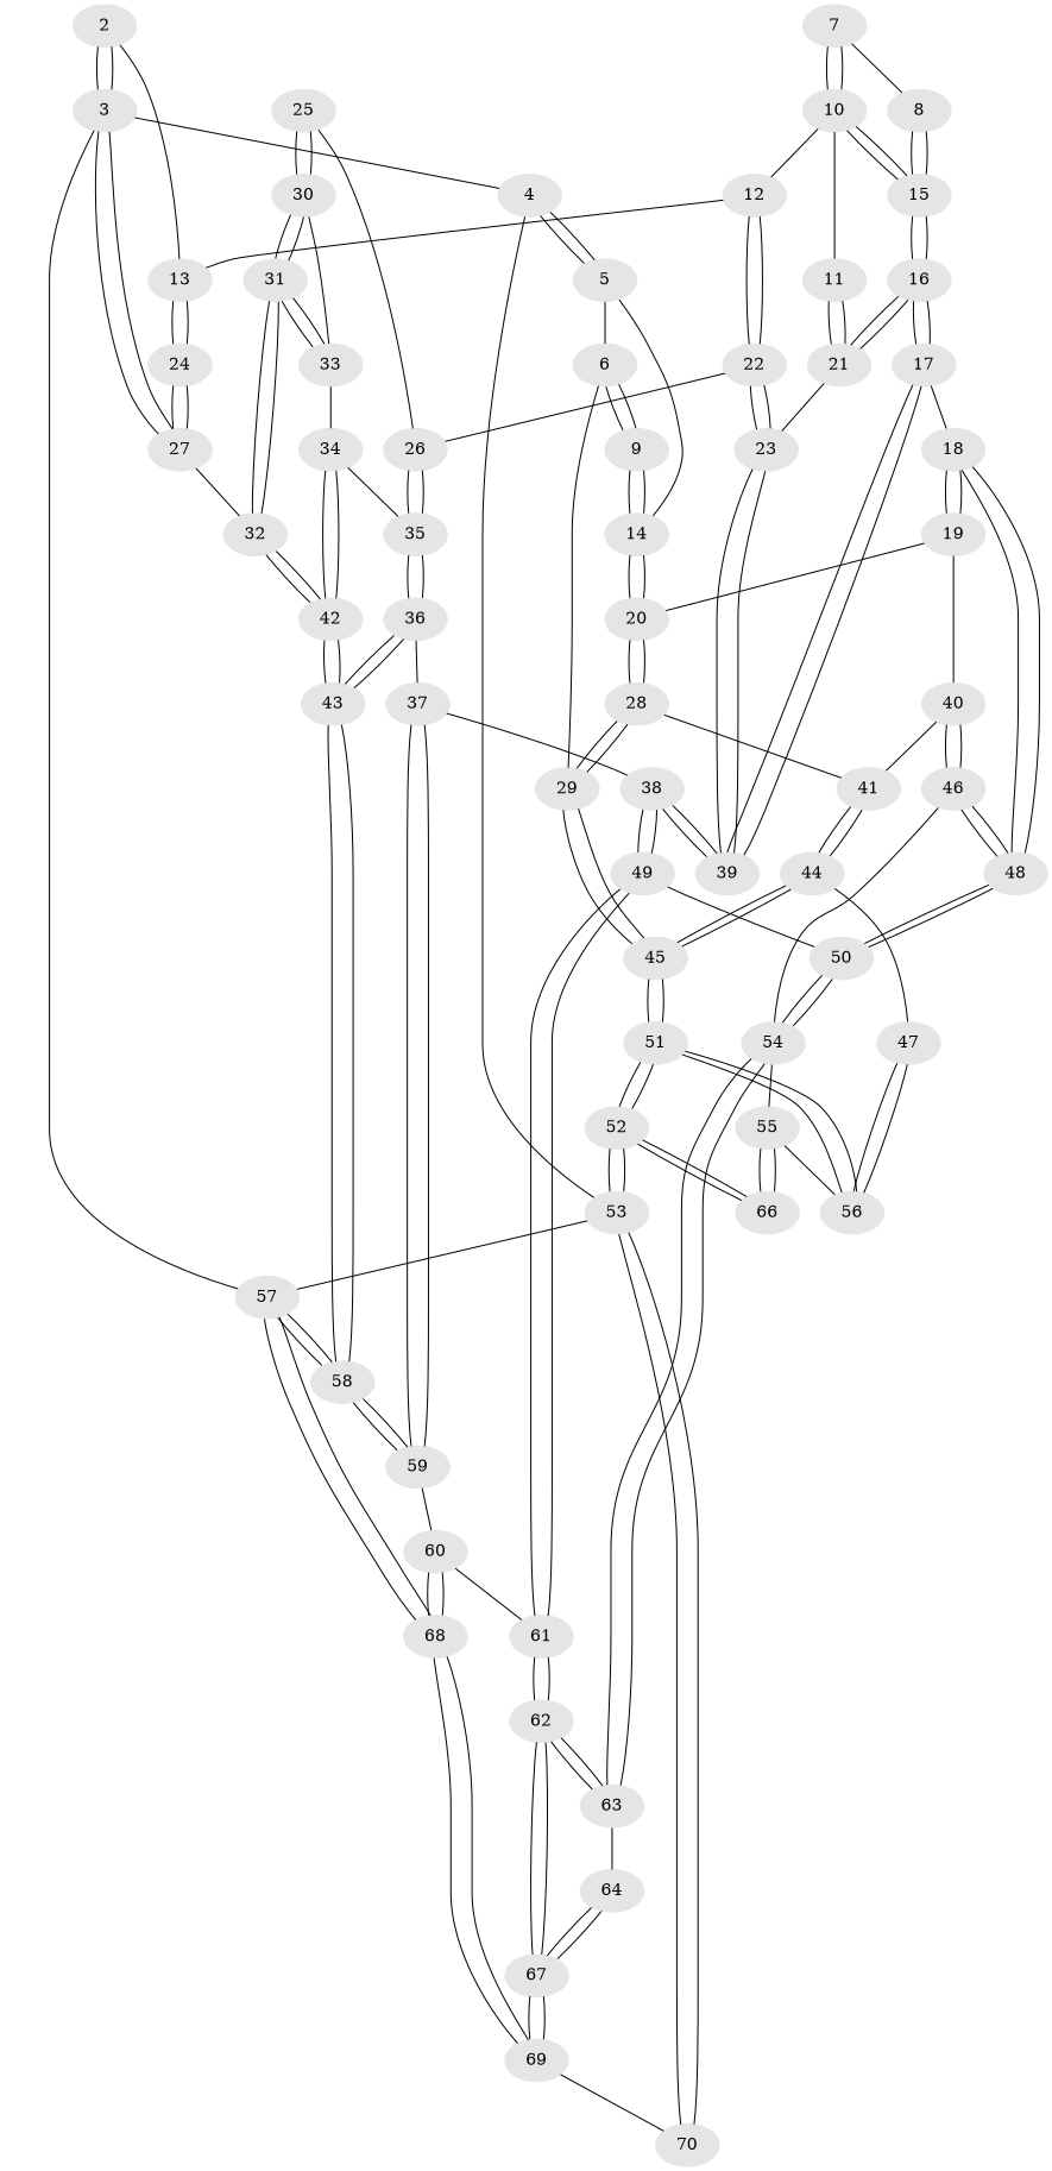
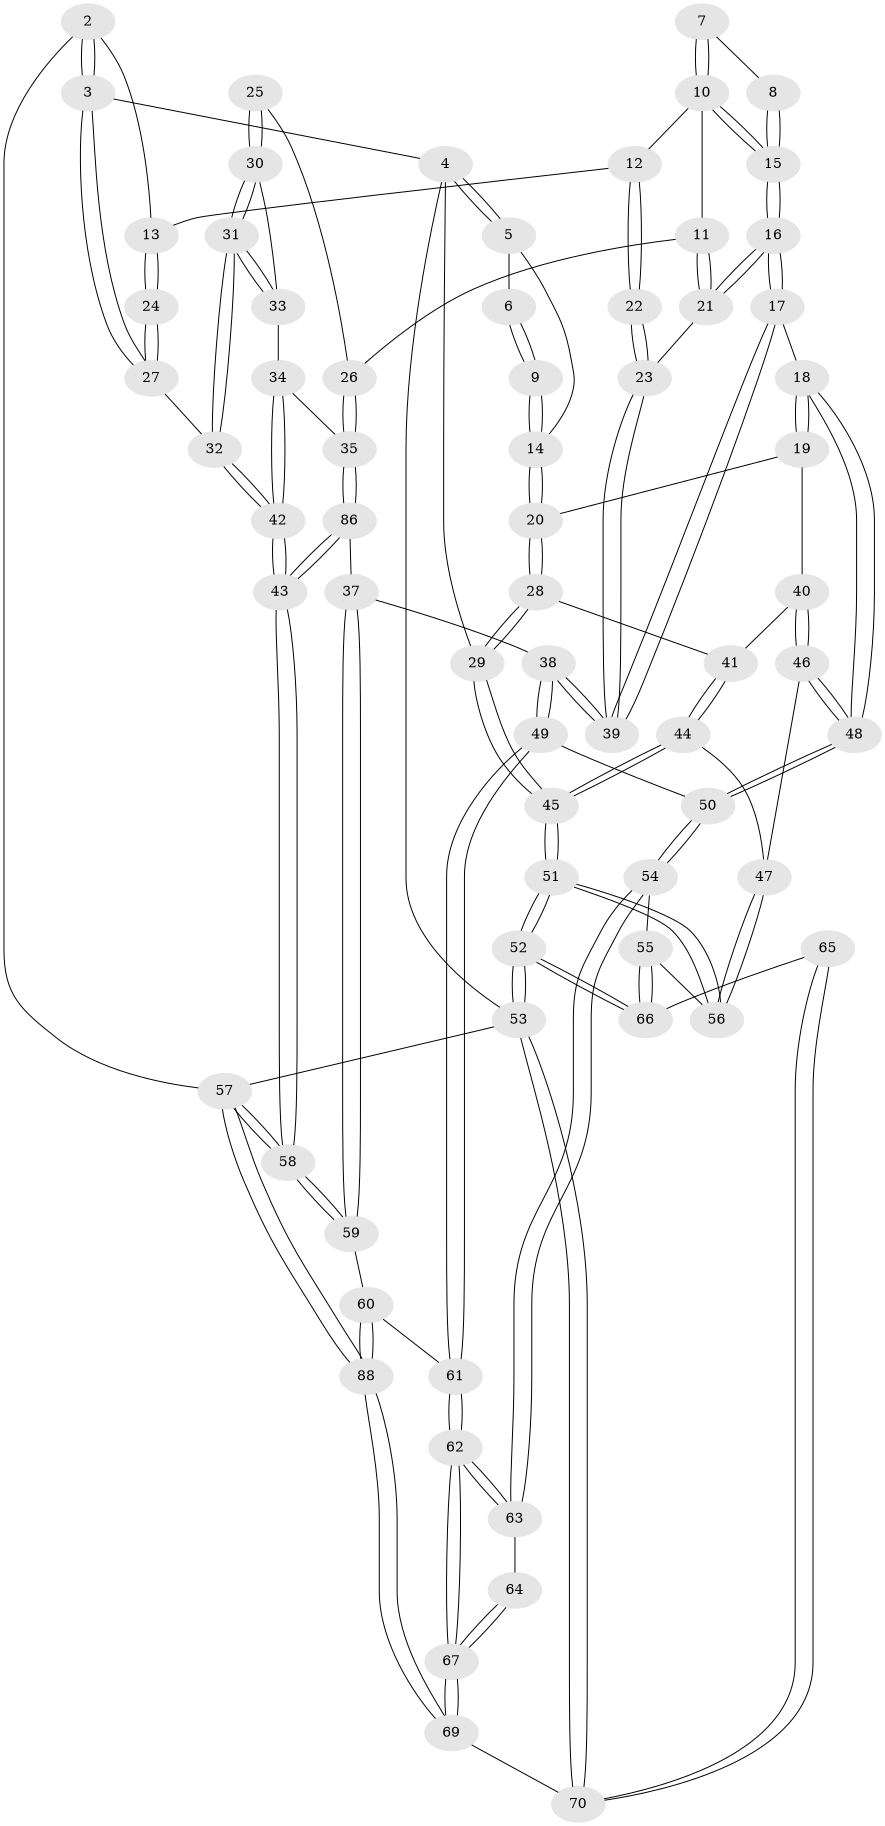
  graph {
    node [color=gray90 style=filled]
    2
    3
    13
    7
    8
    10
    4
    27
    57
    24
    5
    29
    53
    32
    58
-   68
+   68 [label=88]
    6
    14
    45
    70
    9
    20
    15
    11
    12
    16
    21
    22
    23
    26
    28
    17
    18
    39
    19
    48
    40
    50
    41
    46
    35
    25
    30
    31
    33
-   36
+   36 [label=86]
    42
    44
    51
    34
    43
    37
    38
    59
    49
    60
    61
    47
    56
    52
    54
    62
    55
    63
    66
    64
    69
    67
+   65
    2 -- 3
    2 -- 3
    2 -- 13
    3 -- 4
    3 -- 27
    3 -- 27
-   3 -- 57
+   2 -- 57
    13 -- 24
    13 -- 24
    7 -- 8
    7 -- 10
    7 -- 10
    8 -- 15
    8 -- 15
    10 -- 15
    10 -- 15
    10 -- 11
    10 -- 12
    4 -- 5
    4 -- 5
-   6 -- 29
+   4 -- 29
    4 -- 53
    27 -- 32
    57 -- 58
    57 -- 58
    57 -- 68
    57 -- 68
    24 -- 27
    24 -- 27
    5 -- 6
    5 -- 14
    29 -- 45
    29 -- 45
    53 -- 57
    53 -- 70
    53 -- 70
    32 -- 42
    32 -- 42
    58 -- 59
    58 -- 59
    68 -- 69
    68 -- 69
    6 -- 9
    6 -- 9
    14 -- 20
    14 -- 20
    45 -- 51
    45 -- 51
    9 -- 14
    9 -- 14
    20 -- 28
    20 -- 28
    15 -- 16
    15 -- 16
    11 -- 21
    11 -- 21
    12 -- 13
    12 -- 22
    12 -- 22
    16 -- 21
    16 -- 21
    16 -- 17
    16 -- 17
    21 -- 23
    22 -- 23
    22 -- 23
-   22 -- 26
+   11 -- 26
    23 -- 39
    23 -- 39
    26 -- 35
    26 -- 35
    28 -- 29
    28 -- 29
    28 -- 41
    17 -- 18
    17 -- 39
    17 -- 39
    18 -- 19
    18 -- 19
    18 -- 48
    18 -- 48
    19 -- 20
    19 -- 40
    48 -- 50
    48 -- 50
    40 -- 41
    40 -- 46
    40 -- 46
    50 -- 54
    50 -- 54
    41 -- 44
    41 -- 44
    46 -- 48
    46 -- 48
-   46 -- 54
+   46 -- 47
    35 -- 36
    35 -- 36
    25 -- 26
    25 -- 30
    25 -- 30
    30 -- 31
    30 -- 31
    30 -- 33
    31 -- 32
    31 -- 32
    31 -- 33
    31 -- 33
    33 -- 34
    36 -- 43
    36 -- 43
    36 -- 37
    42 -- 43
    42 -- 43
    44 -- 45
    44 -- 45
    44 -- 47
    51 -- 56
    51 -- 56
    51 -- 52
    51 -- 52
    34 -- 35
    34 -- 42
    34 -- 42
    43 -- 58
    43 -- 58
    37 -- 38
    37 -- 59
    37 -- 59
    38 -- 39
    38 -- 39
    38 -- 49
    38 -- 49
    59 -- 60
    49 -- 50
    49 -- 61
    49 -- 61
    60 -- 68
    60 -- 68
    60 -- 61
    61 -- 62
    61 -- 62
    47 -- 56
    47 -- 56
    52 -- 53
    52 -- 53
    52 -- 66
    52 -- 66
    54 -- 55
    54 -- 63
    54 -- 63
    62 -- 63
    62 -- 63
    62 -- 67
    62 -- 67
    55 -- 56
    55 -- 66
    55 -- 66
    63 -- 64
    64 -- 67
    64 -- 67
    69 -- 70
    67 -- 69
    67 -- 69
+   65 -- 70
+   65 -- 70
+   65 -- 66
  }
